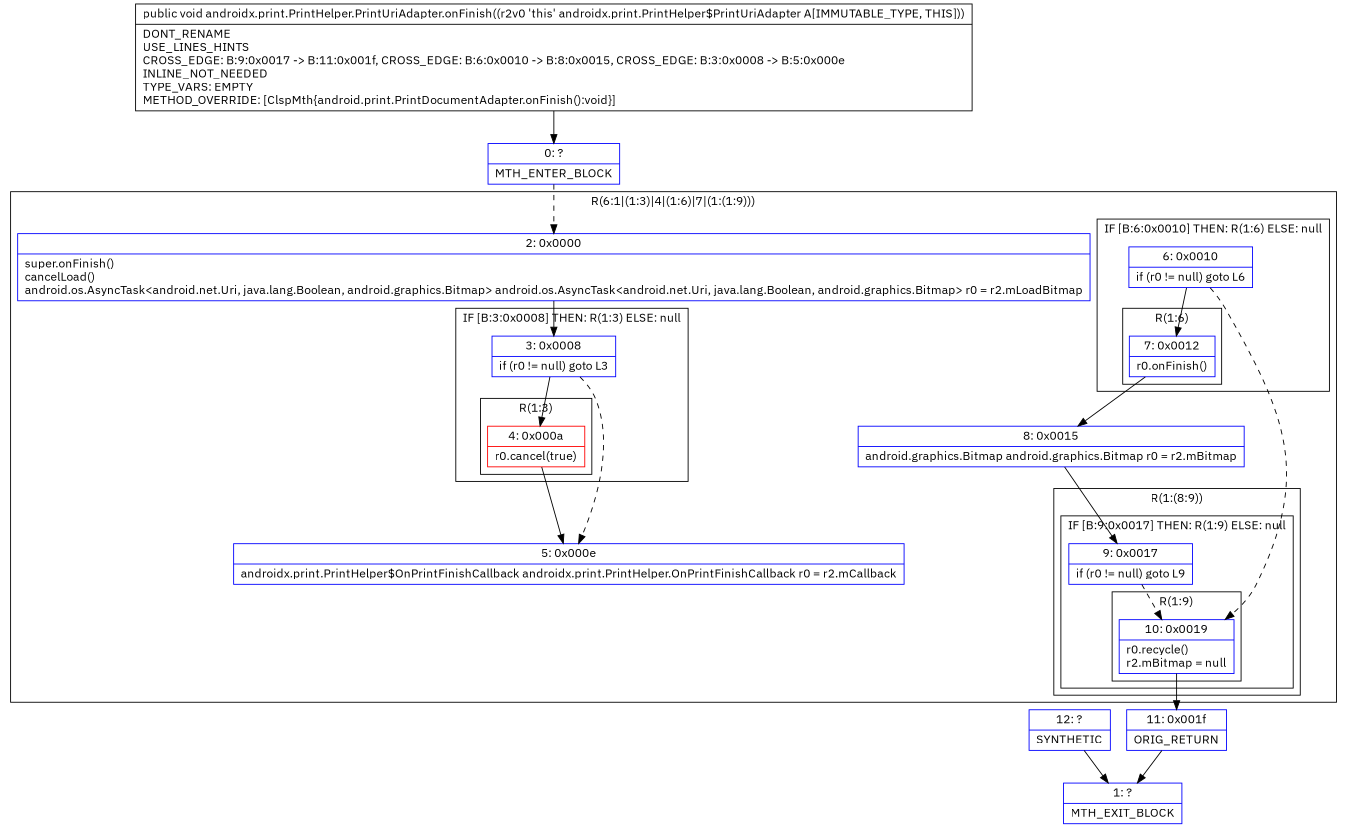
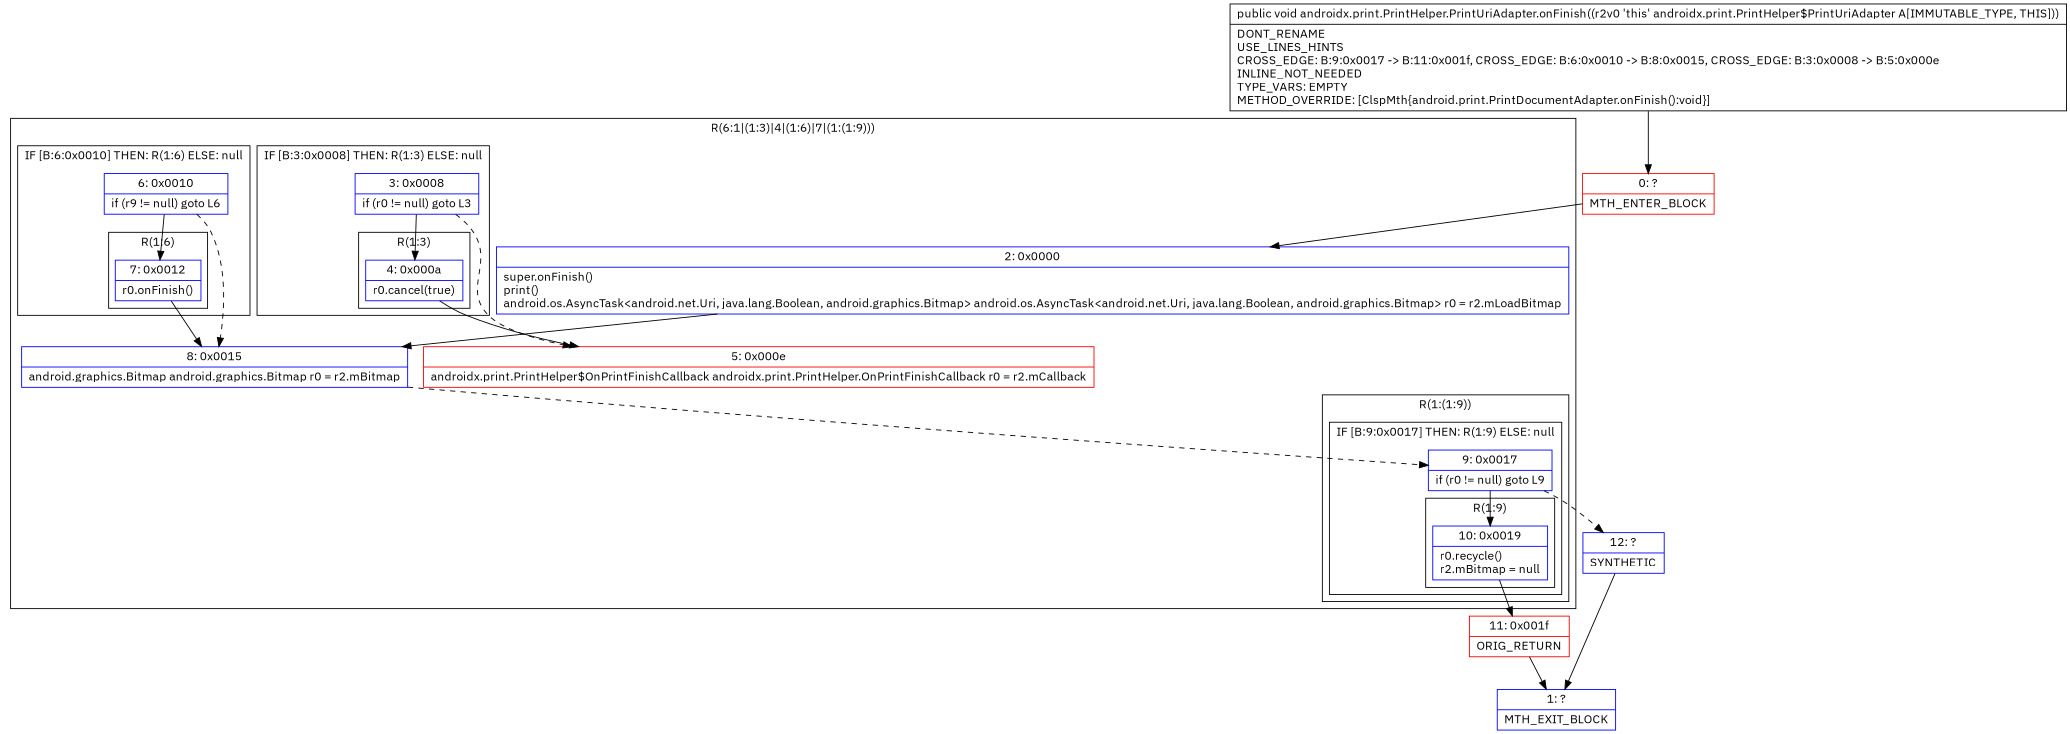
  digraph {
    fontname="IBM Plex Sans"
    node [color=blue fontname="IBM Plex Sans" shape=record]
    edge [fontname="IBM Plex Sans"]
-   n1 [color=red label="{4\:\ 0x000a|r0.cancel(true)\l}"]
+   n1 [label="{4\:\ 0x000a|r0.cancel(true)\l}"]
    n2 [label="{3\:\ 0x0008|if (r0 != null) goto L3\l}"]
    n3 [label="{7\:\ 0x0012|r0.onFinish()\l}"]
-   n4 [label="{6\:\ 0x0010|if (r0 != null) goto L6\l}"]
+   n4 [label="{6\:\ 0x0010|if (r9 != null) goto L6\l}"]
    n5 [label="{10\:\ 0x0019|r0.recycle()\lr2.mBitmap = null\l}"]
    n6 [label="{9\:\ 0x0017|if (r0 != null) goto L9\l}"]
-   n7 [label="{2\:\ 0x0000|super.onFinish()\lcancelLoad()\landroid.os.AsyncTask\<android.net.Uri, java.lang.Boolean, android.graphics.Bitmap\> android.os.AsyncTask\<android.net.Uri, java.lang.Boolean, android.graphics.Bitmap\> r0 = r2.mLoadBitmap\l}"]
-   n8 [label="{5\:\ 0x000e|androidx.print.PrintHelper$OnPrintFinishCallback androidx.print.PrintHelper.OnPrintFinishCallback r0 = r2.mCallback\l}"]
+   n7 [label="{2\:\ 0x0000|super.onFinish()\lprint()\landroid.os.AsyncTask\<android.net.Uri, java.lang.Boolean, android.graphics.Bitmap\> android.os.AsyncTask\<android.net.Uri, java.lang.Boolean, android.graphics.Bitmap\> r0 = r2.mLoadBitmap\l}"]
+   n8 [color=red label="{5\:\ 0x000e|androidx.print.PrintHelper$OnPrintFinishCallback androidx.print.PrintHelper.OnPrintFinishCallback r0 = r2.mCallback\l}"]
    n9 [label="{8\:\ 0x0015|android.graphics.Bitmap android.graphics.Bitmap r0 = r2.mBitmap\l}"]
-   n10 [label="{11\:\ 0x001f|ORIG_RETURN\l}"]
+   n10 [color=red label="{11\:\ 0x001f|ORIG_RETURN\l}"]
    n11 [label="{12\:\ ?|SYNTHETIC\l}"]
    n12 [label="{1\:\ ?|MTH_EXIT_BLOCK\l}"]
-   n13 [label="{0\:\ ?|MTH_ENTER_BLOCK\l}"]
+   n13 [color=red label="{0\:\ ?|MTH_ENTER_BLOCK\l}"]
    n14 [label="{public void androidx.print.PrintHelper.PrintUriAdapter.onFinish((r2v0 'this' androidx.print.PrintHelper$PrintUriAdapter A[IMMUTABLE_TYPE, THIS]))  | DONT_RENAME\lUSE_LINES_HINTS\lCROSS_EDGE: B:9:0x0017 \-\> B:11:0x001f, CROSS_EDGE: B:6:0x0010 \-\> B:8:0x0015, CROSS_EDGE: B:3:0x0008 \-\> B:5:0x000e\lINLINE_NOT_NEEDED\lTYPE_VARS: EMPTY\lMETHOD_OVERRIDE: [ClspMth\{android.print.PrintDocumentAdapter.onFinish():void\}]\l}" color=""]
    subgraph cluster_1 {
      label="R(6:1|(1:3)|4|(1:6)|7|(1:(1:9)))"
      n7
      n8
      n9
      subgraph cluster_2 {
        label="IF [B:3:0x0008] THEN: R(1:3) ELSE: null"
        n2
        subgraph cluster_3 {
          label="R(1:3)"
          n1
        }
      }
      subgraph cluster_4 {
        label="IF [B:6:0x0010] THEN: R(1:6) ELSE: null"
        n4
        subgraph cluster_5 {
          label="R(1:6)"
          n3
        }
      }
      subgraph cluster_6 {
-       label="R(1:(8:9))"
+       label="R(1:(1:9))"
        subgraph cluster_7 {
          label="IF [B:9:0x0017] THEN: R(1:9) ELSE: null"
          n6
          subgraph cluster_8 {
            label="R(1:9)"
            n5
          }
        }
      }
    }
    n1 -> n8
    n2 -> n1
    n2 -> n8 [style=dashed]
    n3 -> n9
    n4 -> n3
-   n4 -> n5 [style=dashed]
+   n4 -> n9 [style=dashed]
    n5 -> n10
-   n6 -> n5 [style=dashed]
-   n7 -> n2
-   n9 -> n6
+   n6 -> n5
+   n6 -> n11 [style=dashed]
+   n7 -> n9
+   n9 -> n6 [style=dashed]
    n10 -> n12
    n11 -> n12
-   n13 -> n7 [style=dashed]
+   n13 -> n7
    n14 -> n13
  }
